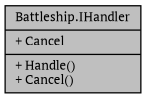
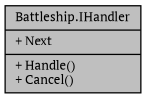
  digraph {
    fontname="PT Serif"
-   n1 [color=black fillcolor=grey75 fontcolor=black fontname="PT Serif" fontsize=10 height=0.2 label="{Battleship.IHandler\n|+ Cancel\l|+ Handle()\l+ Cancel()\l}" shape=record style=filled width=0.4]
+   n1 [color=black fillcolor=grey75 fontcolor=black fontname="PT Serif" fontsize=10 height=0.2 label="{Battleship.IHandler\n|+ Next\l|+ Handle()\l+ Cancel()\l}" shape=record style=filled width=0.4]
  }
